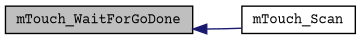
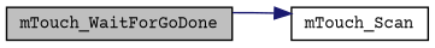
  digraph {
    rankdir=LR
    fontname="Courier Prime"
    node [color=black fontname="Courier Prime" fontsize=10 shape=record style=filled]
    n1 [fillcolor=grey75 fontcolor=black height=0.2 label=mTouch_WaitForGoDone width=0.4]
    n2 [fillcolor=white height=0.2 label=mTouch_Scan width=0.4]
-   n1 -> n2 [color=midnightblue dir=back fontname="Courier Prime" fontsize=10 labelfontname=Helvetica labelfontsize=10 style=solid]
+   n2 -> n1 [color=midnightblue dir=back fontname="Courier Prime" fontsize=10 labelfontname=Helvetica labelfontsize=10 style=solid]
  }
